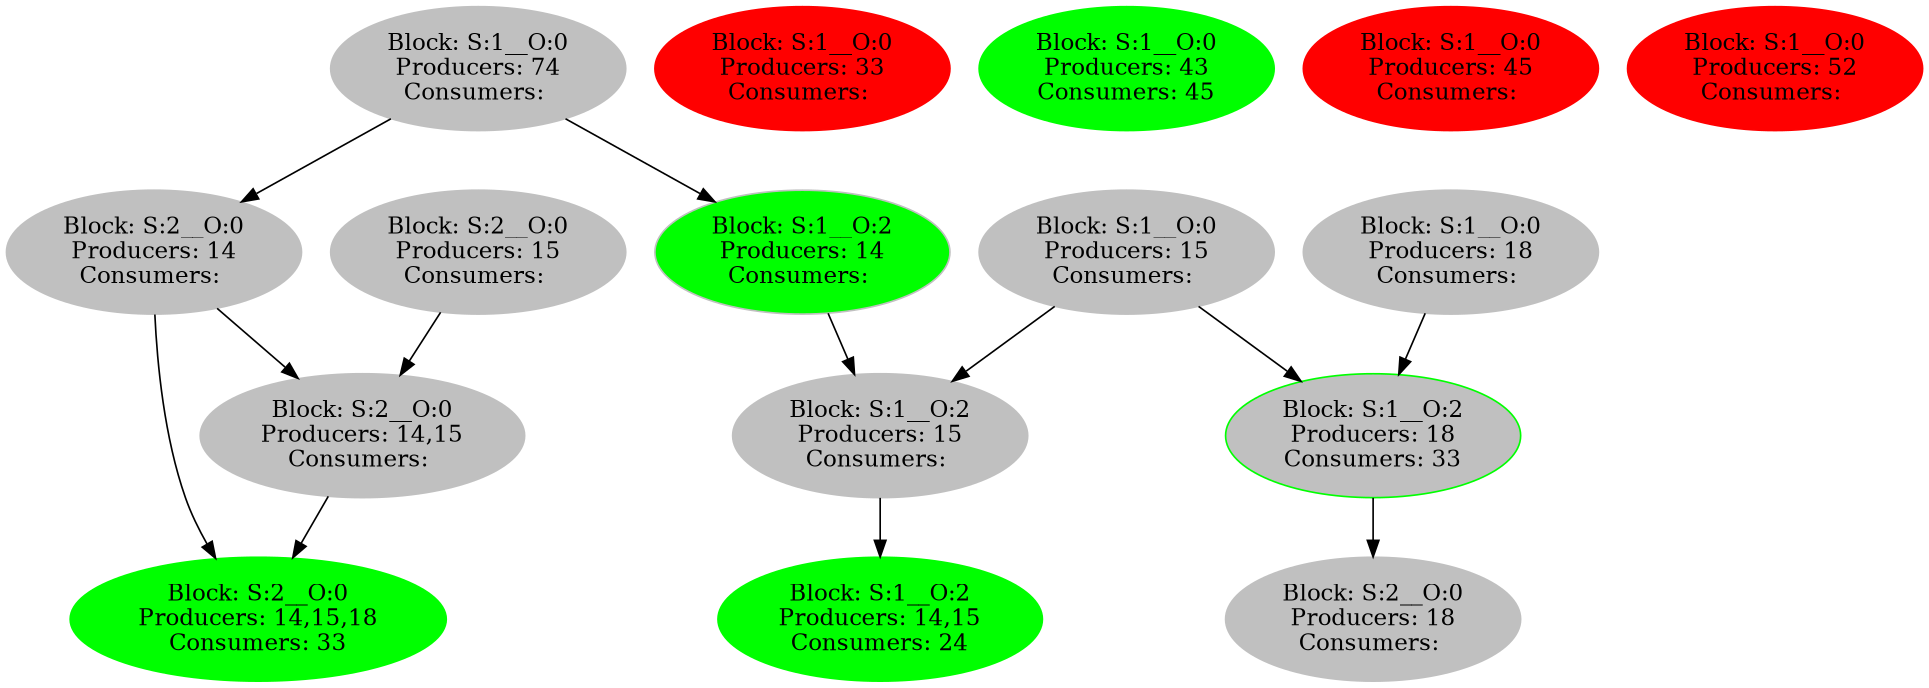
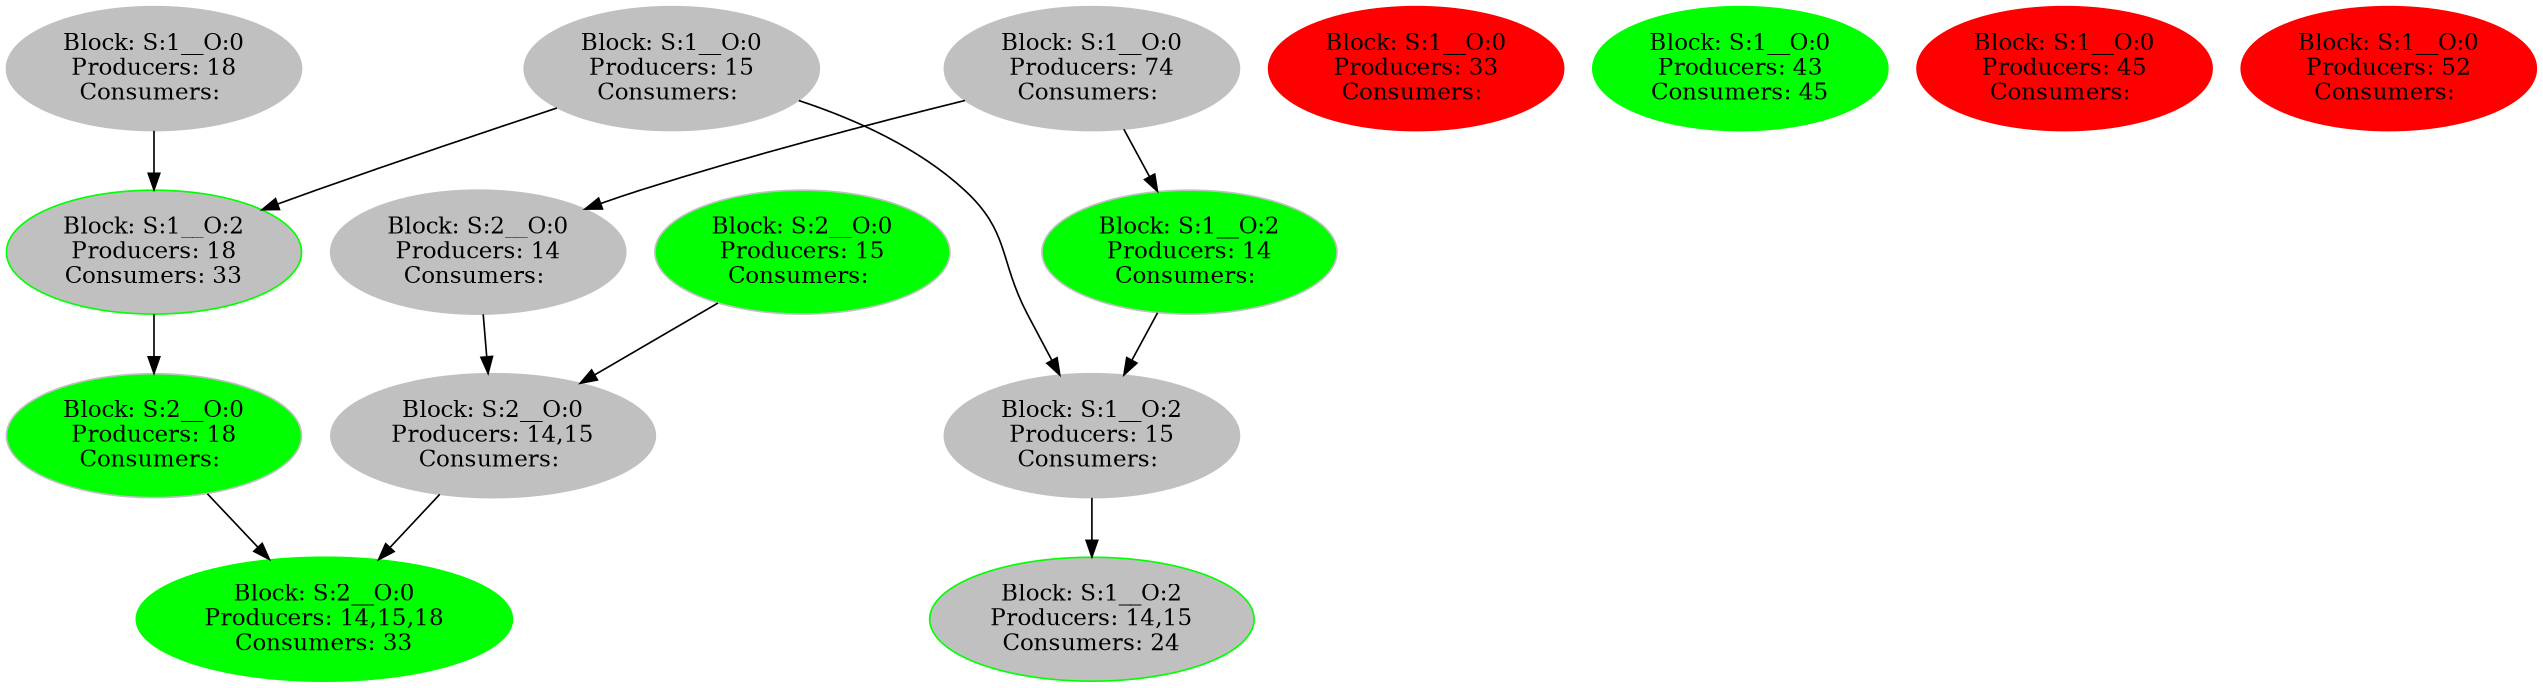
  strict digraph {
    node [color=grey style=filled]
    n1 [label="Block: S:1__O:0\nProducers: 74\nConsumers: "]
    n2 [label="Block: S:2__O:0\nProducers: 14\nConsumers: "]
    n3 [fillcolor=green label="Block: S:1__O:2\nProducers: 14\nConsumers: "]
    n4 [label="Block: S:2__O:0\nProducers: 14,15\nConsumers: "]
    n5 [label="Block: S:1__O:2\nProducers: 15\nConsumers: "]
    n6 [color=green label="Block: S:2__O:0\nProducers: 14,15,18\nConsumers: 33"]
-   n7 [color=green label="Block: S:1__O:2\nProducers: 14,15\nConsumers: 24"]
+   n7 [color=green label="Block: S:1__O:2\nProducers: 14,15\nConsumers: 24" fillcolor=grey]
    n8 [label="Block: S:1__O:0\nProducers: 15\nConsumers: "]
    n9 [color=green fillcolor=grey label="Block: S:1__O:2\nProducers: 18\nConsumers: 33"]
-   n10 [label="Block: S:2__O:0\nProducers: 15\nConsumers: "]
+   n10 [label="Block: S:2__O:0\nProducers: 15\nConsumers: " fillcolor=green]
    n11 [label="Block: S:1__O:0\nProducers: 18\nConsumers: "]
-   n12 [label="Block: S:2__O:0\nProducers: 18\nConsumers: "]
+   n12 [label="Block: S:2__O:0\nProducers: 18\nConsumers: " fillcolor=green]
    n13 [color=red label="Block: S:1__O:0\nProducers: 33\nConsumers: "]
    n14 [color=green label="Block: S:1__O:0\nProducers: 43\nConsumers: 45"]
    n15 [color=red label="Block: S:1__O:0\nProducers: 45\nConsumers: "]
    n16 [color=red label="Block: S:1__O:0\nProducers: 52\nConsumers: "]
    n1 -> n2
    n1 -> n3
    n2 -> n4
    n3 -> n5
    n4 -> n6
    n5 -> n7
    n8 -> n5
    n8 -> n9
    n9 -> n12
    n10 -> n4
    n11 -> n9
-   n2 -> n6
+   n12 -> n6
  }
